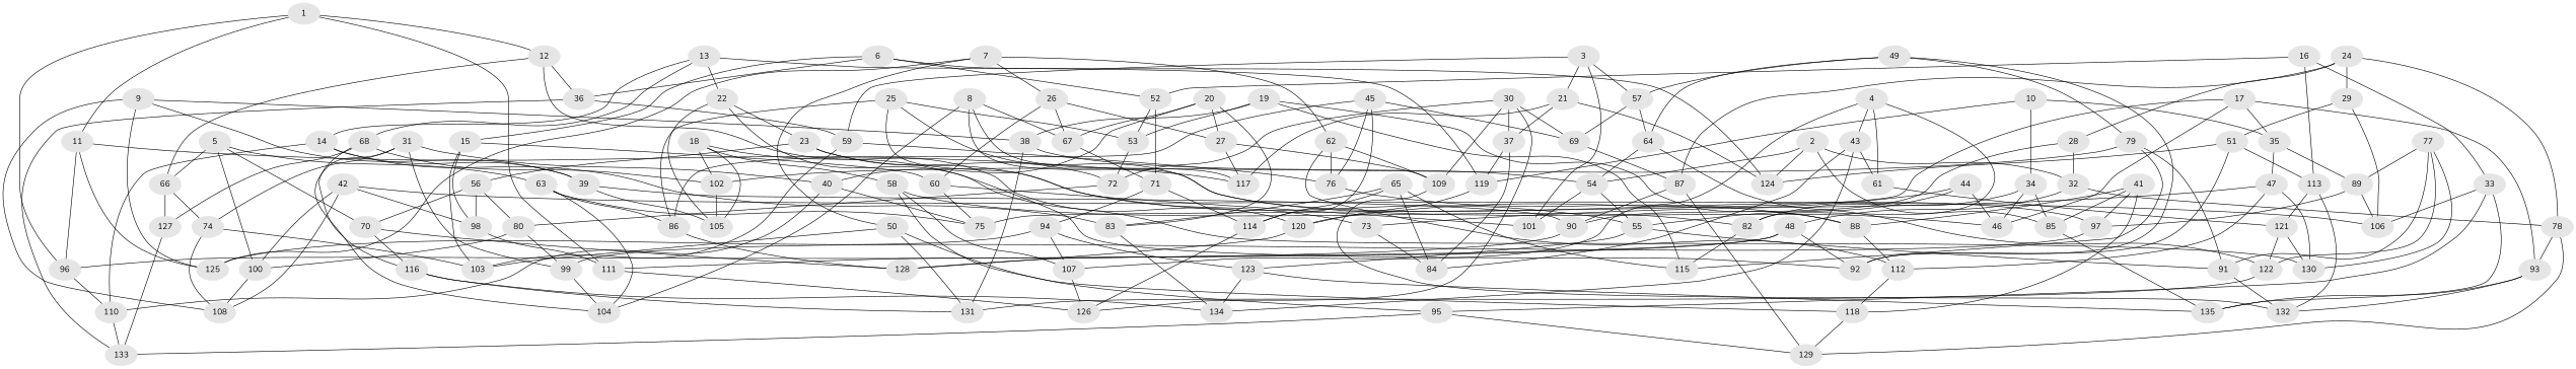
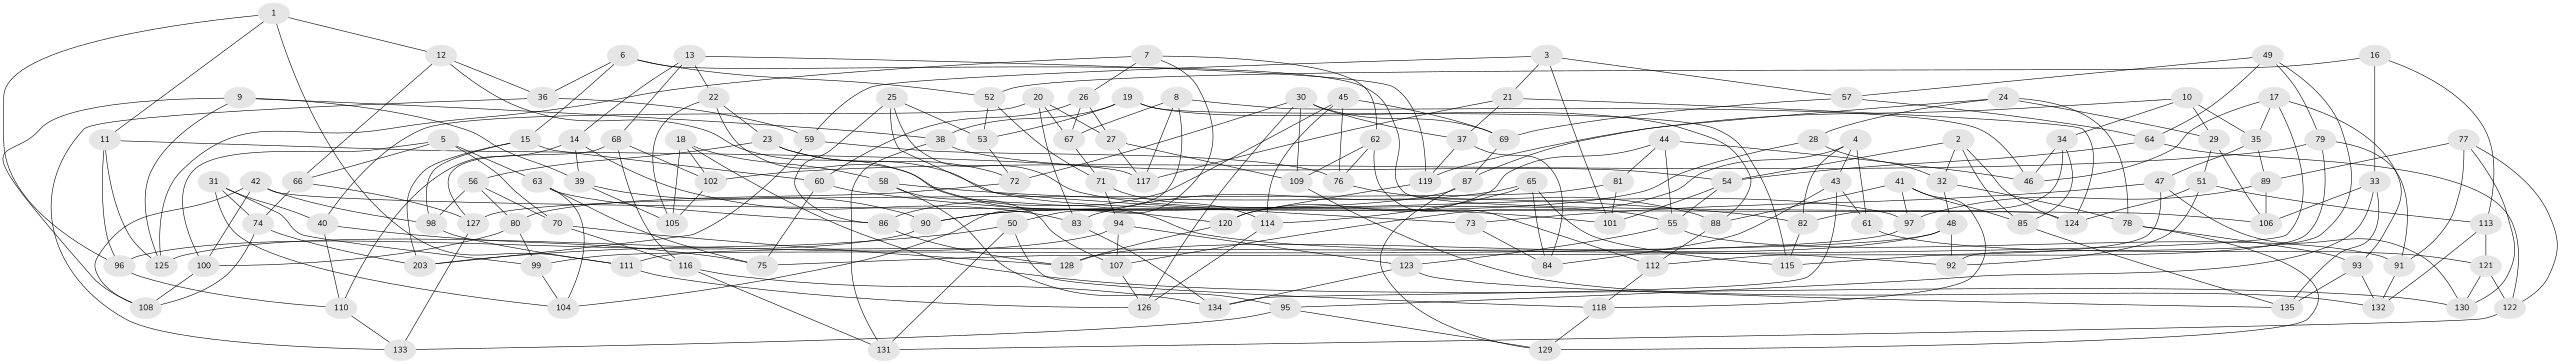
  graph {
    fontname=Nunito
    node [color=gray90 fontname=Nunito style=filled]
    edge [fontname=Nunito]
    1
    11
    12
    96
    111
    125
    117
    66
    36
    120
    110
    126
    2
    32
    54
    85
    124
    78
    48
    101
    55
    135
    3
    21
    57
    59
    37
    69
    64
-   103
+   103 [label=203]
    76
    4
    43
    61
    82
    107
    84
    134
    121
    115
    5
    63
    70
    100
    104
    75
    86
    74
    127
    128
    116
    108
    6
    15
    52
    60
    98
    133
    53
    71
    7
    26
    50
    62
    67
    27
    131
    118
    109
    112
    8
    46
    9
    38
    39
    105
    90
    10
    29
    34
    35
    119
    51
    106
    47
    89
    13
    14
    22
    68
    83
    23
    92
    102
    16
    33
    113
    95
    87
    132
    17
    93
    18
    58
    130
    19
    88
    72
    20
    40
    56
    123
    91
    80
    24
    28
    129
    25
    73
    97
    99
    30
    31
    41
    42
    44
+   81
    45
    114
    49
    79
    122
    94
    65
    77
    1 -- 11
    1 -- 12
    1 -- 96
    1 -- 111
    11 -- 96
    11 -- 125
    11 -- 117
    12 -- 66
    12 -- 36
    12 -- 120
    96 -- 110
    111 -- 126
    66 -- 74
    66 -- 127
    36 -- 59
    36 -- 133
    120 -- 128
    110 -- 133
    2 -- 32
    2 -- 54
    2 -- 85
    2 -- 124
    32 -- 78
    32 -- 48
    54 -- 101
    54 -- 55
    85 -- 135
    78 -- 93
    78 -- 129
    48 -- 111
    48 -- 128
    48 -- 92
    55 -- 123
    55 -- 91
    3 -- 101
    3 -- 21
    3 -- 57
    3 -- 59
    21 -- 117
    21 -- 124
    21 -- 37
    57 -- 69
    57 -- 64
    59 -- 103
    59 -- 76
    37 -- 84
    37 -- 119
    69 -- 87
    64 -- 54
    64 -- 122
    76 -- 88
    4 -- 43
    4 -- 61
    4 -- 82
    4 -- 107
    43 -- 61
    43 -- 84
    43 -- 134
    61 -- 121
    82 -- 115
    107 -- 126
    121 -- 130
    121 -- 122
    5 -- 66
    5 -- 63
    5 -- 70
    5 -- 100
    63 -- 104
    63 -- 75
    63 -- 86
    70 -- 128
    70 -- 116
    100 -- 108
    86 -- 128
    74 -- 103
    74 -- 108
    127 -- 133
    116 -- 134
    116 -- 131
    6 -- 36
    6 -- 124
    6 -- 15
    6 -- 52
    15 -- 103
    15 -- 60
    15 -- 98
    52 -- 53
    52 -- 71
    60 -- 101
    60 -- 75
    98 -- 111
    53 -- 72
    71 -- 114
    71 -- 94
    7 -- 125
    7 -- 26
    7 -- 50
    7 -- 62
    26 -- 60
    26 -- 67
    26 -- 27
    50 -- 103
    50 -- 131
    50 -- 118
    62 -- 76
    62 -- 109
    62 -- 112
    67 -- 71
    27 -- 117
    27 -- 109
    118 -- 129
    109 -- 132
    112 -- 118
    8 -- 117
    8 -- 104
    8 -- 67
    8 -- 46
    9 -- 125
    9 -- 108
    9 -- 38
    9 -- 39
    38 -- 54
    38 -- 131
    39 -- 105
    39 -- 90
    90 -- 96
+   10 -- 29
    10 -- 34
    10 -- 35
    10 -- 119
    29 -- 51
    29 -- 106
    34 -- 85
    34 -- 82
    34 -- 46
    35 -- 47
    35 -- 89
    119 -- 120
    51 -- 124
    51 -- 92
    51 -- 113
    47 -- 112
    47 -- 130
    47 -- 73
    89 -- 106
    89 -- 97
    13 -- 119
    13 -- 14
    13 -- 22
    13 -- 68
    14 -- 110
    14 -- 39
    14 -- 83
    22 -- 105
    22 -- 23
    22 -- 92
    68 -- 127
    68 -- 116
    68 -- 102
    83 -- 134
    23 -- 55
    23 -- 72
    23 -- 56
    102 -- 105
    16 -- 52
    16 -- 33
    16 -- 113
    33 -- 135
    33 -- 106
    33 -- 95
    113 -- 121
    113 -- 132
    95 -- 133
    95 -- 129
    87 -- 90
    87 -- 129
    17 -- 75
    17 -- 46
    17 -- 35
    17 -- 93
    93 -- 135
    93 -- 132
    18 -- 105
    18 -- 102
    18 -- 58
    18 -- 130
    58 -- 82
    58 -- 107
    58 -- 95
    19 -- 115
    19 -- 53
    19 -- 38
    19 -- 88
    88 -- 112
    72 -- 80
    20 -- 67
    20 -- 27
    20 -- 83
    20 -- 40
    40 -- 110
    40 -- 75
    56 -- 70
    56 -- 98
    56 -- 80
    123 -- 135
    123 -- 134
    91 -- 132
    80 -- 100
    80 -- 99
    24 -- 78
    24 -- 29
    24 -- 87
    24 -- 28
    28 -- 32
    28 -- 90
    25 -- 86
    25 -- 53
    25 -- 73
    25 -- 97
    73 -- 84
    97 -- 99
    99 -- 104
    30 -- 126
    30 -- 37
    30 -- 69
    30 -- 109
    30 -- 72
    31 -- 104
    31 -- 74
    31 -- 40
    31 -- 99
    41 -- 85
    41 -- 118
    41 -- 88
    41 -- 97
    42 -- 100
    42 -- 108
    42 -- 98
    42 -- 106
    44 -- 120
    44 -- 55
    44 -- 46
+   44 -- 81
+   81 -- 101
+   81 -- 127
    45 -- 69
    45 -- 76
    45 -- 86
    45 -- 114
    114 -- 126
    49 -- 57
    49 -- 64
    49 -- 92
    49 -- 79
    79 -- 115
    79 -- 102
    79 -- 91
    122 -- 131
    94 -- 125
    94 -- 107
    94 -- 123
    65 -- 84
    65 -- 115
    65 -- 83
    65 -- 114
    77 -- 89
    77 -- 130
    77 -- 91
    77 -- 122
  }
